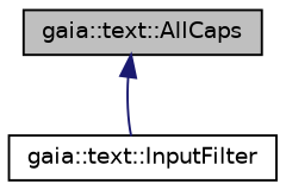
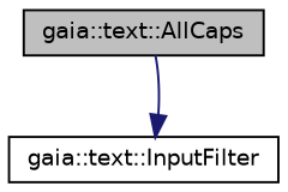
  digraph {
    node [color=black fontname=Helvetica fontsize=10 shape=record style=filled]
    n1 [fillcolor=grey75 fontcolor=black height=0.2 label="gaia::text::AllCaps" width=0.4]
    n2 [fillcolor=white height=0.2 label="gaia::text::InputFilter" width=0.4]
-   n1 -> n2 [color=midnightblue dir=back fontname=Helvetica fontsize=10 labelfontname=Helvetica labelfontsize=10 style=solid]
+   n2 -> n1 [color=midnightblue dir=back fontname=Helvetica fontsize=10 labelfontname=Helvetica labelfontsize=10 style=solid]
  }
